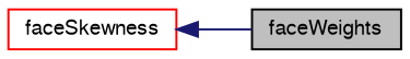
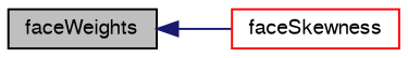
  digraph {
    rankdir=LR
    node [fontname=FreeSans fontsize=10 shape=record]
    n1 [color=black fillcolor=grey75 fontcolor=black height=0.2 label=faceWeights style=filled width=0.4]
    n2 [color=red height=0.2 label=faceSkewness width=0.4]
-   n2 -> n1 [color=midnightblue dir=back fontname=FreeSans fontsize=10 labelfontname=FreeSans labelfontsize=10 style=solid]
+   n1 -> n2 [color=midnightblue dir=back fontname=FreeSans fontsize=10 labelfontname=FreeSans labelfontsize=10 style=solid]
  }
